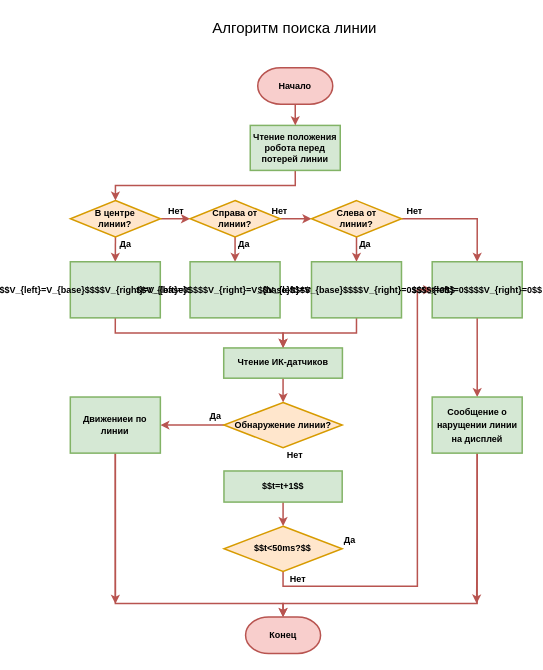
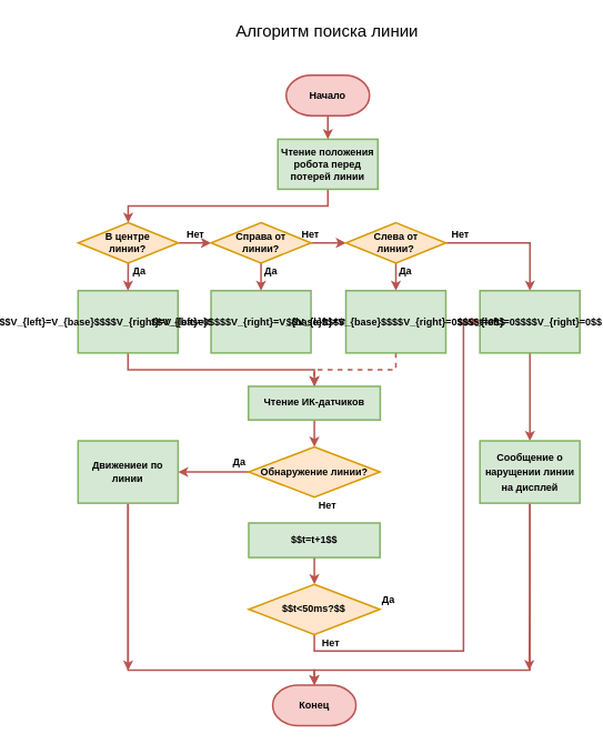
  <mxCell id="0" />
  <mxCell id="1" parent="0" />
  <mxCell id="2" style="edgeStyle=orthogonalEdgeStyle;rounded=0;orthogonalLoop=1;jettySize=auto;html=1;exitX=1;exitY=0.5;exitDx=0;exitDy=0;entryX=0;entryY=0.5;entryDx=0;entryDy=0;fontStyle=1;strokeWidth=2;fillColor=#f8cecc;strokeColor=#b85450;" parent="1" source="4" target="7" edge="1"><mxGeometry relative="1" as="geometry" /></mxCell>
  <mxCell id="3" style="edgeStyle=orthogonalEdgeStyle;rounded=0;orthogonalLoop=1;jettySize=auto;html=1;exitX=0.5;exitY=1;exitDx=0;exitDy=0;entryX=0.5;entryY=0;entryDx=0;entryDy=0;fillColor=#f8cecc;strokeColor=#b85450;strokeWidth=2;" edge="1" parent="1" source="4" target="14"><mxGeometry relative="1" as="geometry" /></mxCell>
  <mxCell id="4" value="В центре&lt;br&gt;линии?" style="rhombus;whiteSpace=wrap;html=1;fontStyle=1;strokeWidth=2;fillColor=#ffe6cc;strokeColor=#d79b00;" parent="1" vertex="1"><mxGeometry x="20.401" y="266.724" width="120.078" height="48.5" as="geometry" /></mxCell>
  <mxCell id="5" style="edgeStyle=orthogonalEdgeStyle;rounded=0;orthogonalLoop=1;jettySize=auto;html=1;exitX=1;exitY=0.5;exitDx=0;exitDy=0;entryX=0;entryY=0.5;entryDx=0;entryDy=0;fontStyle=1;strokeWidth=2;fillColor=#f8cecc;strokeColor=#b85450;" parent="1" source="7" target="10" edge="1"><mxGeometry relative="1" as="geometry" /></mxCell>
  <mxCell id="6" style="edgeStyle=orthogonalEdgeStyle;rounded=0;orthogonalLoop=1;jettySize=auto;html=1;exitX=0.5;exitY=1;exitDx=0;exitDy=0;entryX=0.5;entryY=0;entryDx=0;entryDy=0;fillColor=#f8cecc;strokeColor=#b85450;strokeWidth=2;" edge="1" parent="1" source="7" target="23"><mxGeometry relative="1" as="geometry" /></mxCell>
  <mxCell id="7" value="Справа от&lt;br&gt;линии?" style="rhombus;whiteSpace=wrap;html=1;fontStyle=1;strokeWidth=2;fillColor=#ffe6cc;strokeColor=#d79b00;" parent="1" vertex="1"><mxGeometry x="179.92" y="266.71" width="120.078" height="48.425" as="geometry" /></mxCell>
  <mxCell id="8" style="edgeStyle=orthogonalEdgeStyle;rounded=0;orthogonalLoop=1;jettySize=auto;html=1;exitX=0.5;exitY=1;exitDx=0;exitDy=0;entryX=0.5;entryY=0;entryDx=0;entryDy=0;strokeWidth=2;fillColor=#f8cecc;strokeColor=#b85450;" edge="1" parent="1" source="10" target="25"><mxGeometry relative="1" as="geometry" /></mxCell>
  <mxCell id="9" style="edgeStyle=orthogonalEdgeStyle;rounded=0;orthogonalLoop=1;jettySize=auto;html=1;exitX=1;exitY=0.5;exitDx=0;exitDy=0;entryX=0.5;entryY=0;entryDx=0;entryDy=0;fillColor=#f8cecc;strokeColor=#b85450;strokeWidth=2;" edge="1" parent="1" source="10" target="12"><mxGeometry relative="1" as="geometry" /></mxCell>
  <mxCell id="10" value="Слева от&lt;br&gt;линии?" style="rhombus;whiteSpace=wrap;html=1;fontStyle=1;strokeWidth=2;fillColor=#ffe6cc;strokeColor=#d79b00;" parent="1" vertex="1"><mxGeometry x="341.824" y="266.794" width="120.078" height="48.425" as="geometry" /></mxCell>
  <mxCell id="11" style="edgeStyle=orthogonalEdgeStyle;rounded=0;orthogonalLoop=1;jettySize=auto;html=1;exitX=0.5;exitY=1;exitDx=0;exitDy=0;entryX=0.5;entryY=0;entryDx=0;entryDy=0;strokeWidth=2;fillColor=#f8cecc;strokeColor=#b85450;" edge="1" parent="1" source="12" target="42"><mxGeometry relative="1" as="geometry" /></mxCell>
  <mxCell id="12" value="&lt;p style=&quot;line-height: 100%;&quot;&gt;$$V_{left}=0$$$$V_{right}=0$$&lt;/p&gt;" style="rounded=0;whiteSpace=wrap;html=1;fontStyle=1;strokeWidth=2;fillColor=#d5e8d4;strokeColor=#82b366;" parent="1" vertex="1"><mxGeometry x="502.75" y="348.34" width="120" height="74.8" as="geometry" /></mxCell>
  <mxCell id="13" style="edgeStyle=orthogonalEdgeStyle;rounded=0;orthogonalLoop=1;jettySize=auto;html=1;exitX=0.5;exitY=1;exitDx=0;exitDy=0;entryX=0.5;entryY=0;entryDx=0;entryDy=0;fontStyle=1;strokeWidth=2;fillColor=#f8cecc;strokeColor=#b85450;" parent="1" source="14" target="16" edge="1"><mxGeometry relative="1" as="geometry" /></mxCell>
  <mxCell id="14" value="&lt;p style=&quot;line-height: 100%;&quot;&gt;$$V_{left}=V_{base}$$$$V_{right}=V_{base}$$$$t=0$$&lt;/p&gt;" style="rounded=0;whiteSpace=wrap;html=1;fontStyle=1;strokeWidth=2;fillColor=#d5e8d4;strokeColor=#82b366;" parent="1" vertex="1"><mxGeometry x="20.24" y="348.34" width="120" height="74.8" as="geometry" /></mxCell>
  <mxCell id="15" style="edgeStyle=orthogonalEdgeStyle;rounded=0;orthogonalLoop=1;jettySize=auto;html=1;exitX=0.5;exitY=1;exitDx=0;exitDy=0;entryX=0.5;entryY=0;entryDx=0;entryDy=0;fontStyle=1;strokeWidth=2;fillColor=#f8cecc;strokeColor=#b85450;" parent="1" source="16" target="18" edge="1"><mxGeometry relative="1" as="geometry" /></mxCell>
  <mxCell id="16" value="Чтение ИК-датчиков" style="rounded=0;whiteSpace=wrap;html=1;fontStyle=1;strokeWidth=2;fillColor=#d5e8d4;strokeColor=#82b366;" parent="1" vertex="1"><mxGeometry x="224.79" y="463.26" width="158.27" height="40.32" as="geometry" /></mxCell>
  <mxCell id="17" style="edgeStyle=orthogonalEdgeStyle;rounded=0;orthogonalLoop=1;jettySize=auto;html=1;exitX=0;exitY=0.5;exitDx=0;exitDy=0;entryX=1;entryY=0.5;entryDx=0;entryDy=0;fillColor=#f8cecc;strokeColor=#b85450;strokeWidth=2;" edge="1" parent="1" source="18" target="29"><mxGeometry relative="1" as="geometry" /></mxCell>
  <mxCell id="18" value="Обнаружение линии?" style="rhombus;whiteSpace=wrap;html=1;fontStyle=1;strokeWidth=2;fillColor=#ffe6cc;strokeColor=#d79b00;" parent="1" vertex="1"><mxGeometry x="225.11" y="535.94" width="157.64" height="60.32" as="geometry" /></mxCell>
  <mxCell id="19" style="edgeStyle=orthogonalEdgeStyle;rounded=0;orthogonalLoop=1;jettySize=auto;html=1;exitX=0.5;exitY=1;exitDx=0;exitDy=0;entryX=0.5;entryY=0;entryDx=0;entryDy=0;fontStyle=1;strokeWidth=2;fillColor=#f8cecc;strokeColor=#b85450;" parent="1" source="20" target="22" edge="1"><mxGeometry relative="1" as="geometry" /></mxCell>
  <mxCell id="20" value="$$t=t+1$$" style="rounded=0;whiteSpace=wrap;html=1;fontStyle=1;strokeWidth=2;fillColor=#d5e8d4;strokeColor=#82b366;" parent="1" vertex="1"><mxGeometry x="225.11" y="627.3" width="157.64" height="41.48" as="geometry" /></mxCell>
- <mxCell id="21" style="edgeStyle=orthogonalEdgeStyle;rounded=0;orthogonalLoop=1;jettySize=auto;html=1;exitX=0.5;exitY=1;exitDx=0;exitDy=0;entryX=0;entryY=0.5;entryDx=0;entryDy=0;fillColor=#f8cecc;strokeColor=#b85450;strokeWidth=2;" edge="1" parent="1" source="22" target="12"><mxGeometry relative="1" as="geometry"><Array as="points"><mxPoint x="304" y="781" /><mxPoint x="483" y="781" /><mxPoint x="483" y="386" /></Array></mxGeometry></mxCell>
+ <mxCell id="21" style="edgeStyle=orthogonalEdgeStyle;rounded=0;orthogonalLoop=1;jettySize=auto;html=1;exitX=0.5;exitY=1;exitDx=0;exitDy=0;entryX=0;entryY=0.5;entryDx=0;entryDy=0;fillColor=#f8cecc;strokeColor=#b85450;strokeWidth=2;endArrow=open;" edge="1" parent="1" source="22" target="12"><mxGeometry relative="1" as="geometry"><Array as="points"><mxPoint x="304" y="781" /><mxPoint x="483" y="781" /><mxPoint x="483" y="386" /></Array></mxGeometry></mxCell>
  <mxCell id="22" value="$$t&amp;lt;50ms?$$" style="rhombus;whiteSpace=wrap;html=1;fontStyle=1;strokeWidth=2;fillColor=#ffe6cc;strokeColor=#d79b00;" parent="1" vertex="1"><mxGeometry x="225.19" y="700.91" width="157.48" height="60.31" as="geometry" /></mxCell>
  <mxCell id="23" value="&lt;p style=&quot;line-height: 100%;&quot;&gt;$$V_{left}=0$$$$V_{right}=V_{base}$$$$t=0$$&lt;/p&gt;" style="rounded=0;whiteSpace=wrap;html=1;fontStyle=1;strokeWidth=2;fillColor=#d5e8d4;strokeColor=#82b366;" parent="1" vertex="1"><mxGeometry x="179.917" y="348.337" width="120" height="74.8" as="geometry" /></mxCell>
- <mxCell id="24" style="edgeStyle=orthogonalEdgeStyle;rounded=0;orthogonalLoop=1;jettySize=auto;html=1;exitX=0.5;exitY=1;exitDx=0;exitDy=0;entryX=0.5;entryY=0;entryDx=0;entryDy=0;fontStyle=1;strokeWidth=2;fillColor=#f8cecc;strokeColor=#b85450;" parent="1" source="25" target="16" edge="1"><mxGeometry relative="1" as="geometry" /></mxCell>
+ <mxCell id="24" style="edgeStyle=orthogonalEdgeStyle;rounded=0;orthogonalLoop=1;jettySize=auto;html=1;exitX=0.5;exitY=1;exitDx=0;exitDy=0;entryX=0.5;entryY=0;entryDx=0;entryDy=0;fontStyle=1;strokeWidth=2;fillColor=#f8cecc;strokeColor=#b85450;dashed=1;" parent="1" source="25" target="16" edge="1"><mxGeometry relative="1" as="geometry" /></mxCell>
  <mxCell id="25" value="&lt;p style=&quot;line-height: 100%;&quot;&gt;$$V_{left}=V_{base}$$$$V_{right}=0$$$$t=0$$&lt;/p&gt;" style="rounded=0;whiteSpace=wrap;html=1;fontStyle=1;strokeWidth=2;fillColor=#d5e8d4;strokeColor=#82b366;" parent="1" vertex="1"><mxGeometry x="341.824" y="348.344" width="120" height="74.8" as="geometry" /></mxCell>
  <mxCell id="26" value="&lt;font style=&quot;font-size: 20px;&quot;&gt;Алгоритм поиска линии&lt;/font&gt;" style="text;html=1;strokeColor=none;fillColor=none;align=center;verticalAlign=middle;whiteSpace=wrap;rounded=0;" parent="1" vertex="1"><mxGeometry x="186.42" y="20.87" width="267.48" height="30" as="geometry" /></mxCell>
  <mxCell id="27" style="edgeStyle=orthogonalEdgeStyle;rounded=0;orthogonalLoop=1;jettySize=auto;html=1;exitX=0.5;exitY=1;exitDx=0;exitDy=0;entryX=0.5;entryY=0;entryDx=0;entryDy=0;entryPerimeter=0;fillColor=#f8cecc;strokeColor=#b85450;strokeWidth=2;" edge="1" parent="1" source="29" target="47"><mxGeometry relative="1" as="geometry"><Array as="points"><mxPoint x="80" y="804" /><mxPoint x="304" y="804" /></Array></mxGeometry></mxCell>
  <mxCell id="28" style="edgeStyle=orthogonalEdgeStyle;rounded=0;orthogonalLoop=1;jettySize=auto;html=1;exitX=0.5;exitY=1;exitDx=0;exitDy=0;strokeWidth=2;fillColor=#f8cecc;strokeColor=#b85450;" edge="1" parent="1" source="29"><mxGeometry relative="1" as="geometry"><mxPoint x="80.333" y="804.337" as="targetPoint" /></mxGeometry></mxCell>
  <mxCell id="29" value="Движениеи по линии" style="rounded=0;whiteSpace=wrap;html=1;fontStyle=1;strokeWidth=2;fillColor=#d5e8d4;strokeColor=#82b366;" parent="1" vertex="1"><mxGeometry x="20.24" y="528.7" width="120.078" height="74.803" as="geometry" /></mxCell>
  <mxCell id="30" value="Да" style="text;html=1;strokeColor=none;fillColor=none;align=center;verticalAlign=middle;whiteSpace=wrap;rounded=0;fontStyle=1;strokeWidth=2;" parent="1" vertex="1"><mxGeometry x="199.76" y="543.68" width="27.56" height="19.69" as="geometry" /></mxCell>
  <mxCell id="31" value="Нет" style="text;html=1;strokeColor=none;fillColor=none;align=center;verticalAlign=middle;whiteSpace=wrap;rounded=0;fontStyle=1;strokeWidth=2;" parent="1" vertex="1"><mxGeometry x="290.16" y="591.05" width="60" height="30" as="geometry" /></mxCell>
  <mxCell id="32" value="Да" style="text;html=1;strokeColor=none;fillColor=none;align=center;verticalAlign=middle;whiteSpace=wrap;rounded=0;fontStyle=1;strokeWidth=2;" parent="1" vertex="1"><mxGeometry x="382.75" y="704.85" width="20.31" height="30" as="geometry" /></mxCell>
  <mxCell id="33" value="Нет" style="text;html=1;strokeColor=none;fillColor=none;align=center;verticalAlign=middle;whiteSpace=wrap;rounded=0;fontStyle=1;strokeWidth=2;" parent="1" vertex="1"><mxGeometry x="311.11" y="756.97" width="26.29" height="30" as="geometry" /></mxCell>
  <mxCell id="34" value="Да" style="text;html=1;strokeColor=none;fillColor=none;align=center;verticalAlign=middle;whiteSpace=wrap;rounded=0;fontStyle=1;strokeWidth=2;" parent="1" vertex="1"><mxGeometry x="84.18" y="310.03" width="19.69" height="30" as="geometry" /></mxCell>
  <mxCell id="35" value="Да" style="text;html=1;strokeColor=none;fillColor=none;align=center;verticalAlign=middle;whiteSpace=wrap;rounded=0;fontStyle=1;strokeWidth=2;" parent="1" vertex="1"><mxGeometry x="243.91" y="310.02" width="15.75" height="30" as="geometry" /></mxCell>
  <mxCell id="36" value="Да" style="text;html=1;strokeColor=none;fillColor=none;align=center;verticalAlign=middle;whiteSpace=wrap;rounded=0;fontStyle=1;strokeWidth=2;" parent="1" vertex="1"><mxGeometry x="405.39" y="310.02" width="16.69" height="30" as="geometry" /></mxCell>
  <mxCell id="37" value="Нет" style="text;html=1;strokeColor=none;fillColor=none;align=center;verticalAlign=middle;whiteSpace=wrap;rounded=0;fontStyle=1;strokeWidth=2;" parent="1" vertex="1"><mxGeometry x="467.32" y="274.6" width="24.58" height="11.81" as="geometry" /></mxCell>
  <mxCell id="38" value="Нет" style="text;html=1;strokeColor=none;fillColor=none;align=center;verticalAlign=middle;whiteSpace=wrap;rounded=0;fontStyle=1;strokeWidth=2;" parent="1" vertex="1"><mxGeometry x="286.527" y="274.597" width="24.58" height="11.81" as="geometry" /></mxCell>
  <mxCell id="39" value="Нет" style="text;html=1;strokeColor=none;fillColor=none;align=center;verticalAlign=middle;whiteSpace=wrap;rounded=0;fontStyle=1;strokeWidth=2;" parent="1" vertex="1"><mxGeometry x="148.734" y="274.604" width="24.58" height="11.81" as="geometry" /></mxCell>
  <mxCell id="40" style="edgeStyle=orthogonalEdgeStyle;rounded=0;orthogonalLoop=1;jettySize=auto;html=1;exitX=0.5;exitY=1;exitDx=0;exitDy=0;entryX=0.5;entryY=0;entryDx=0;entryDy=0;entryPerimeter=0;strokeWidth=2;fillColor=#f8cecc;strokeColor=#b85450;" edge="1" parent="1" source="42" target="47"><mxGeometry relative="1" as="geometry"><Array as="points"><mxPoint x="563" y="804" /><mxPoint x="304" y="804" /></Array></mxGeometry></mxCell>
  <mxCell id="41" style="edgeStyle=orthogonalEdgeStyle;rounded=0;orthogonalLoop=1;jettySize=auto;html=1;exitX=0.5;exitY=1;exitDx=0;exitDy=0;fillColor=#f8cecc;strokeColor=#b85450;strokeWidth=2;" edge="1" parent="1" source="42"><mxGeometry relative="1" as="geometry"><mxPoint x="562" y="804" as="targetPoint" /></mxGeometry></mxCell>
  <mxCell id="42" value="&lt;p style=&quot;line-height: 150%;&quot;&gt;Сообщение о нарущении линии на дисплей&lt;/p&gt;" style="rounded=0;whiteSpace=wrap;html=1;fontStyle=1;strokeWidth=2;fillColor=#d5e8d4;strokeColor=#82b366;" parent="1" vertex="1"><mxGeometry x="502.747" y="528.697" width="120" height="74.8" as="geometry" /></mxCell>
  <mxCell id="43" style="edgeStyle=orthogonalEdgeStyle;rounded=0;orthogonalLoop=1;jettySize=auto;html=1;exitX=0.5;exitY=1;exitDx=0;exitDy=0;entryX=0.5;entryY=0;entryDx=0;entryDy=0;fillColor=#f8cecc;strokeColor=#b85450;strokeWidth=2;" edge="1" parent="1" source="44" target="4"><mxGeometry relative="1" as="geometry" /></mxCell>
  <mxCell id="44" value="&lt;b&gt;Чтение положения робота перед потерей линии&lt;/b&gt;" style="rounded=0;whiteSpace=wrap;html=1;fillColor=#d5e8d4;strokeColor=#82b366;strokeWidth=2;" vertex="1" parent="1"><mxGeometry x="260.16" y="166.55" width="120" height="60" as="geometry" /></mxCell>
  <mxCell id="45" style="edgeStyle=orthogonalEdgeStyle;rounded=0;orthogonalLoop=1;jettySize=auto;html=1;exitX=0.5;exitY=1;exitDx=0;exitDy=0;exitPerimeter=0;entryX=0.5;entryY=0;entryDx=0;entryDy=0;strokeWidth=2;fillColor=#f8cecc;strokeColor=#b85450;" edge="1" parent="1" source="46" target="44"><mxGeometry relative="1" as="geometry" /></mxCell>
  <mxCell id="46" value="&lt;b&gt;Начало&lt;/b&gt;" style="strokeWidth=2;html=1;shape=mxgraph.flowchart.terminator;whiteSpace=wrap;fillColor=#f8cecc;strokeColor=#b85450;" vertex="1" parent="1"><mxGeometry x="270.16" y="89.81" width="100" height="48.425" as="geometry" /></mxCell>
  <mxCell id="47" value="&lt;b&gt;Конец&lt;/b&gt;" style="strokeWidth=2;html=1;shape=mxgraph.flowchart.terminator;whiteSpace=wrap;fillColor=#f8cecc;strokeColor=#b85450;" vertex="1" parent="1"><mxGeometry x="253.927" y="822.087" width="100" height="48.425" as="geometry" /></mxCell>
